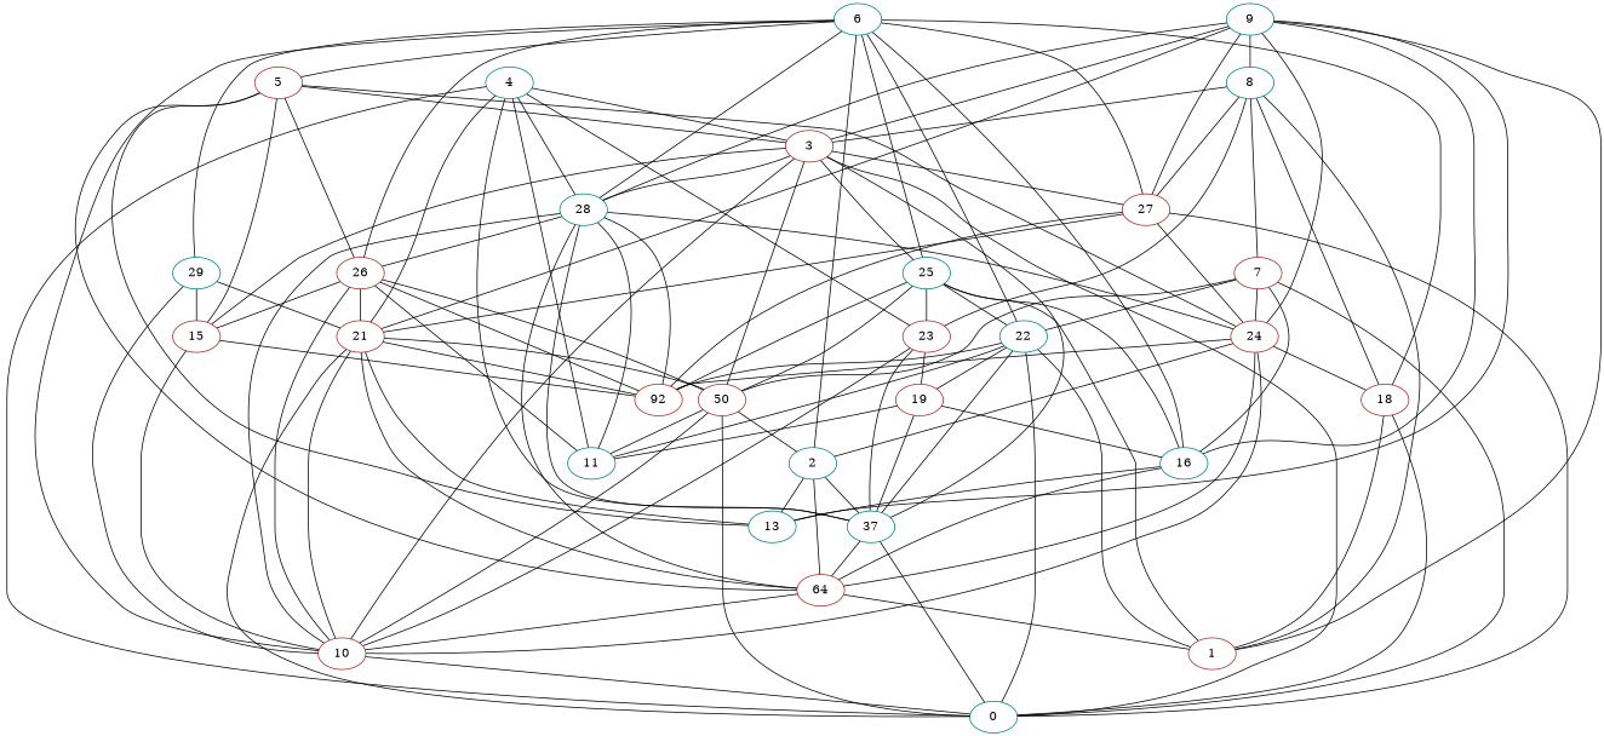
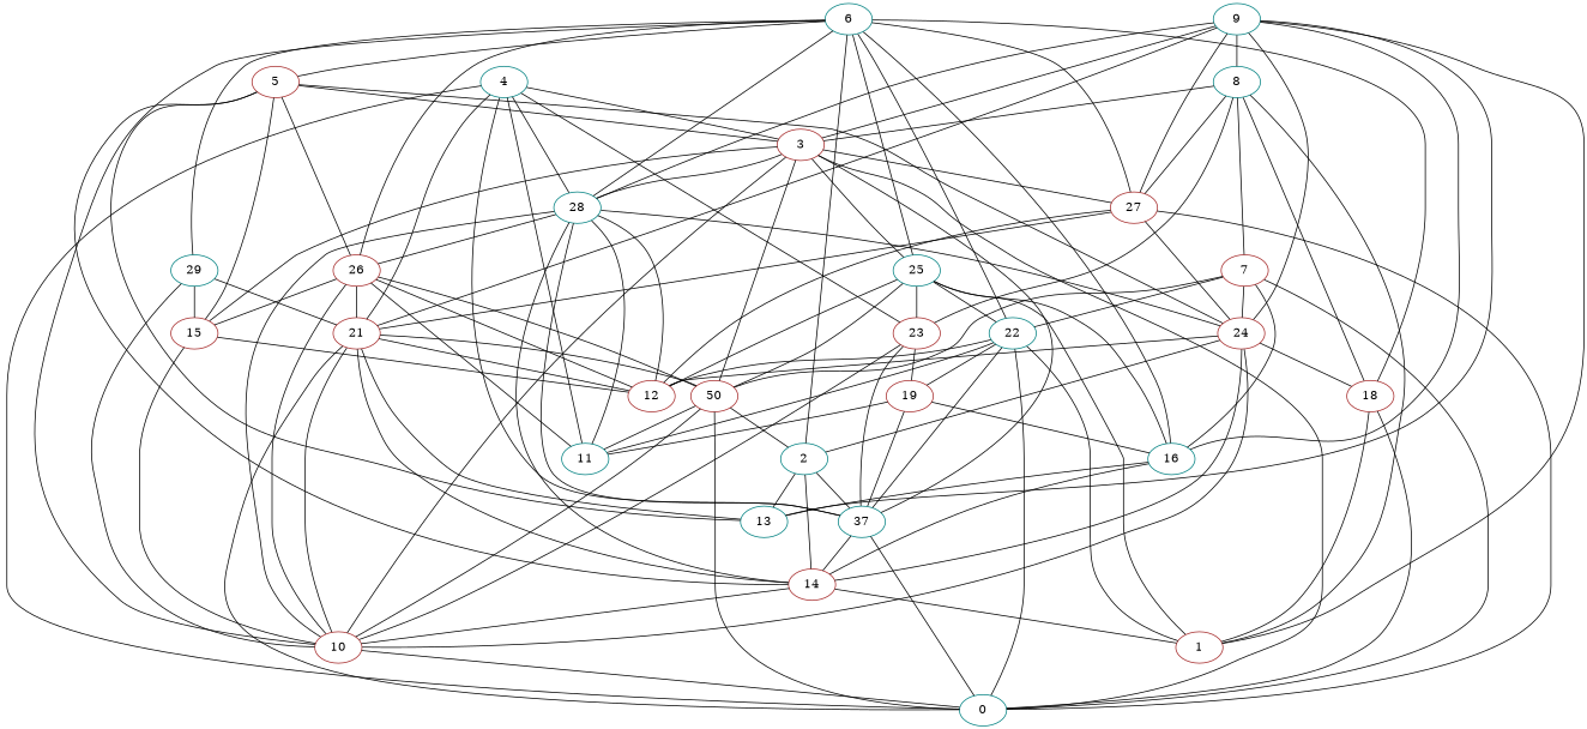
  digraph {
    node [color=brown]
    edge [color=black dir=none]
    4 [color=teal]
    16 [color=teal]
    23
    3
    21
    11 [color=teal]
    28 [color=teal]
    n8 [color=teal label=37]
    0 [color=teal]
    13 [color=teal]
-   14 [label=64]
+   14
    19
    10
    27
    n15 [label=50]
    15
    25 [color=teal]
-   12 [label=92]
+   12
    26
    24
    22 [color=teal]
    1
    9 [color=teal]
    8 [color=teal]
    7
    18
    2 [color=teal]
    29 [color=teal]
    6 [color=teal]
    5
    subgraph sub_1 {
      4
      16
      23
      3
      21
      11
      28
      n8
      0
      13
      14
      19
      10
      27
      n15
      15
      25
      12
      26
      24
      22
      1
      9
      8
      7
      18
      2
      29
      6
      5
    }
    4 -> 23
    4 -> 3
    4 -> 21
    4 -> 11
    4 -> 28
    4 -> n8
    4 -> 0
    16 -> 13
    16 -> 14
    23 -> n8
    23 -> 19
    23 -> 10
    3 -> 28
    3 -> n8
    3 -> 0
    3 -> 10
    3 -> 27
    3 -> n15
    3 -> 15
    3 -> 25
    21 -> 0
    21 -> 13
    21 -> 14
    21 -> 10
    21 -> n15
    21 -> 12
    28 -> 11
    28 -> n8
    28 -> 14
    28 -> 10
    28 -> 12
    28 -> 26
    28 -> 24
    n8 -> 0
    n8 -> 14
    14 -> 10
    14 -> 1
    19 -> 16
    19 -> 11
    19 -> n8
    10 -> 0
    27 -> 21
    27 -> 0
    27 -> 12
    27 -> 24
    n15 -> 11
    n15 -> 0
    n15 -> 10
    n15 -> 2
    15 -> 10
    15 -> 12
    25 -> 16
    25 -> 23
    25 -> n15
    25 -> 12
    25 -> 22
    25 -> 1
    26 -> 21
    26 -> 11
    26 -> 10
    26 -> n15
    26 -> 15
    26 -> 12
    24 -> 14
    24 -> 10
    24 -> 12
    24 -> 18
    24 -> 2
    22 -> 11
    22 -> n8
    22 -> 0
    22 -> 19
    22 -> 12
    22 -> 1
    9 -> 16
    9 -> 3
    9 -> 21
    9 -> 28
    9 -> 13
    9 -> 27
    9 -> 24
    9 -> 1
    9 -> 8
    8 -> 23
    8 -> 3
    8 -> 27
    8 -> 1
    8 -> 7
    8 -> 18
    7 -> 16
    7 -> 0
    7 -> n15
    7 -> 24
    7 -> 22
    18 -> 0
    18 -> 1
    2 -> n8
    2 -> 13
    2 -> 14
    29 -> 21
    29 -> 10
    29 -> 15
    6 -> 16
    6 -> 28
    6 -> 10
    6 -> 27
    6 -> 25
    6 -> 26
    6 -> 22
    6 -> 18
    6 -> 2
    6 -> 29
    6 -> 5
    5 -> 3
    5 -> 13
    5 -> 14
    5 -> 15
    5 -> 26
    5 -> 24
  }
